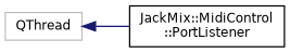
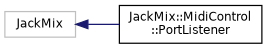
  digraph {
    rankdir=LR
    fontname="DejaVu Sans"
    node [fillcolor=white fontname="DejaVu Sans" fontsize=10 shape=record style=filled]
-   n1 [color=grey75 height=0.2 label=QThread width=0.4]
+   n1 [color=grey75 height=0.2 label=JackMix width=0.4]
    n2 [color=black height=0.2 label="JackMix::MidiControl\l::PortListener" width=0.4]
    n1 -> n2 [color=midnightblue dir=back fontname="DejaVu Sans" fontsize=10 labelfontname=Helvetica labelfontsize=10 style=solid]
  }
